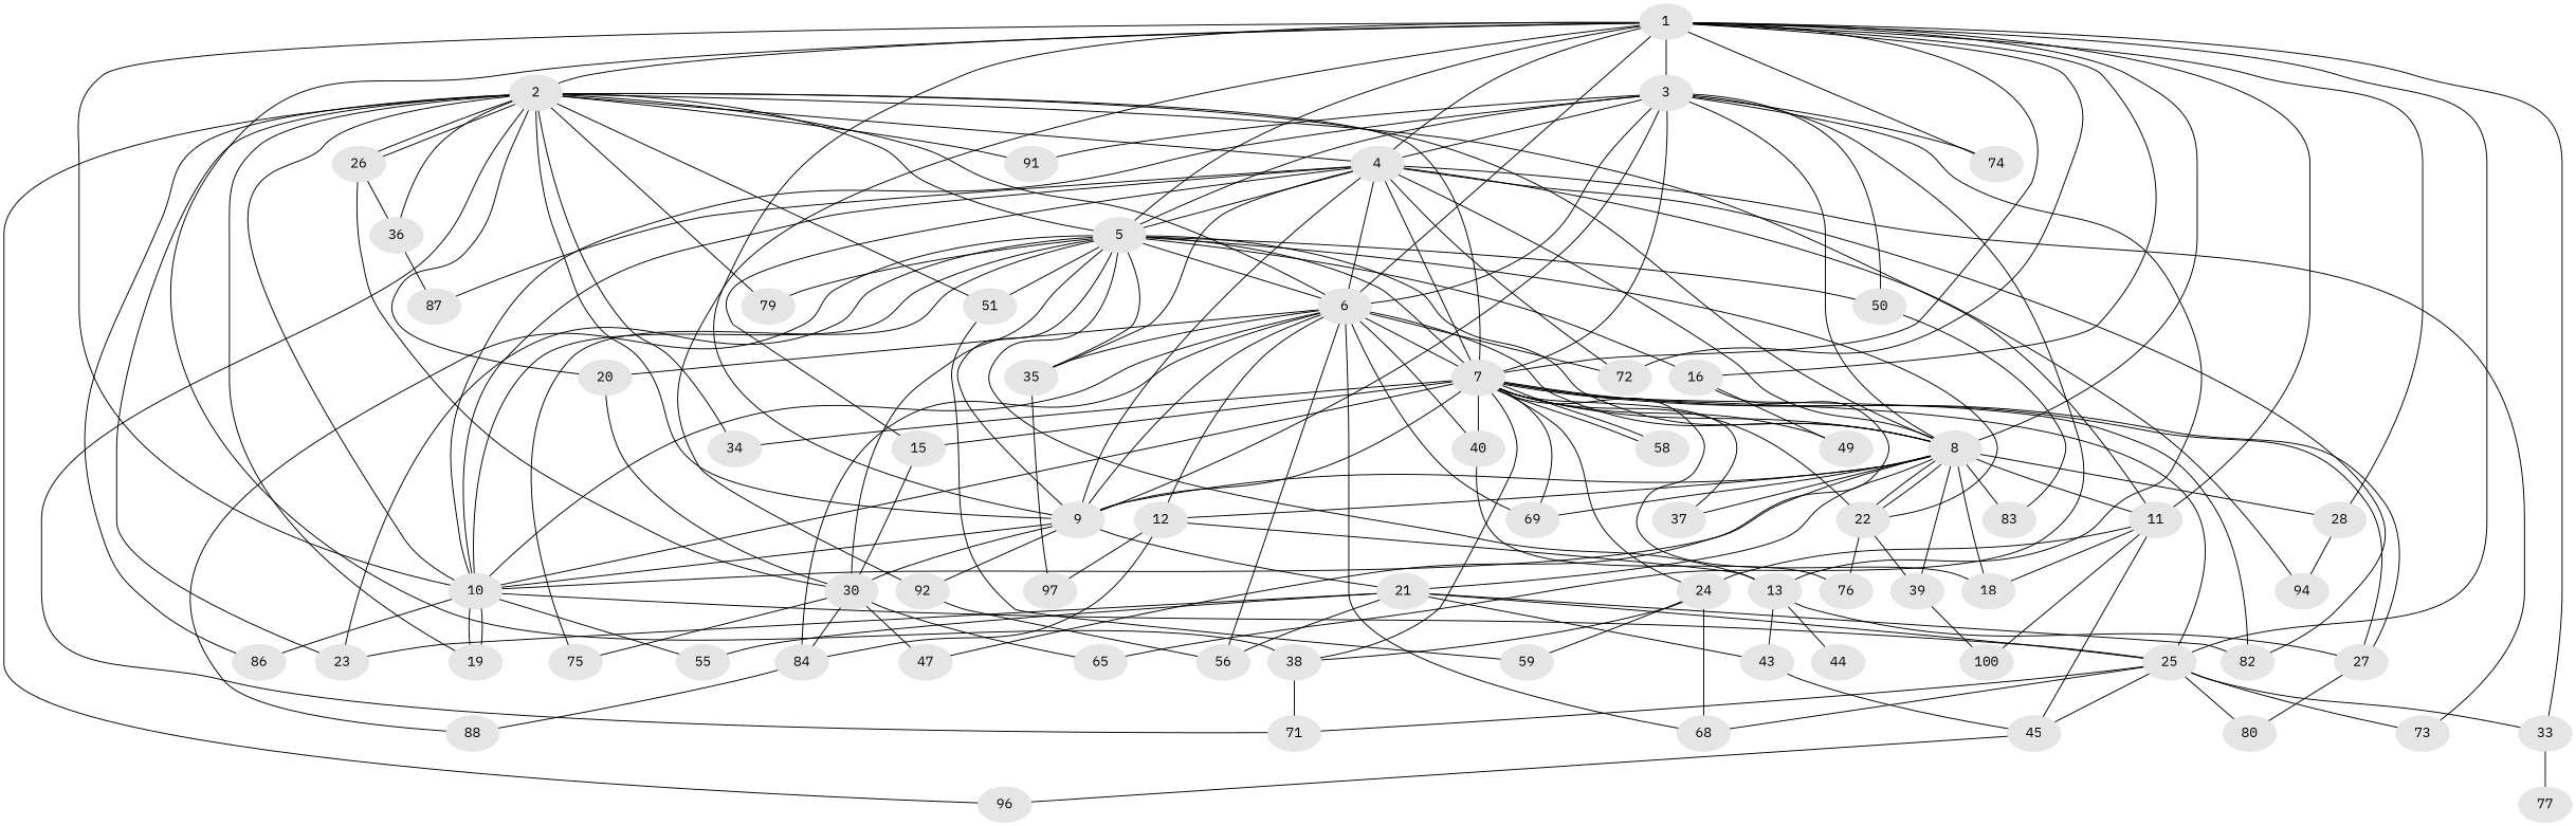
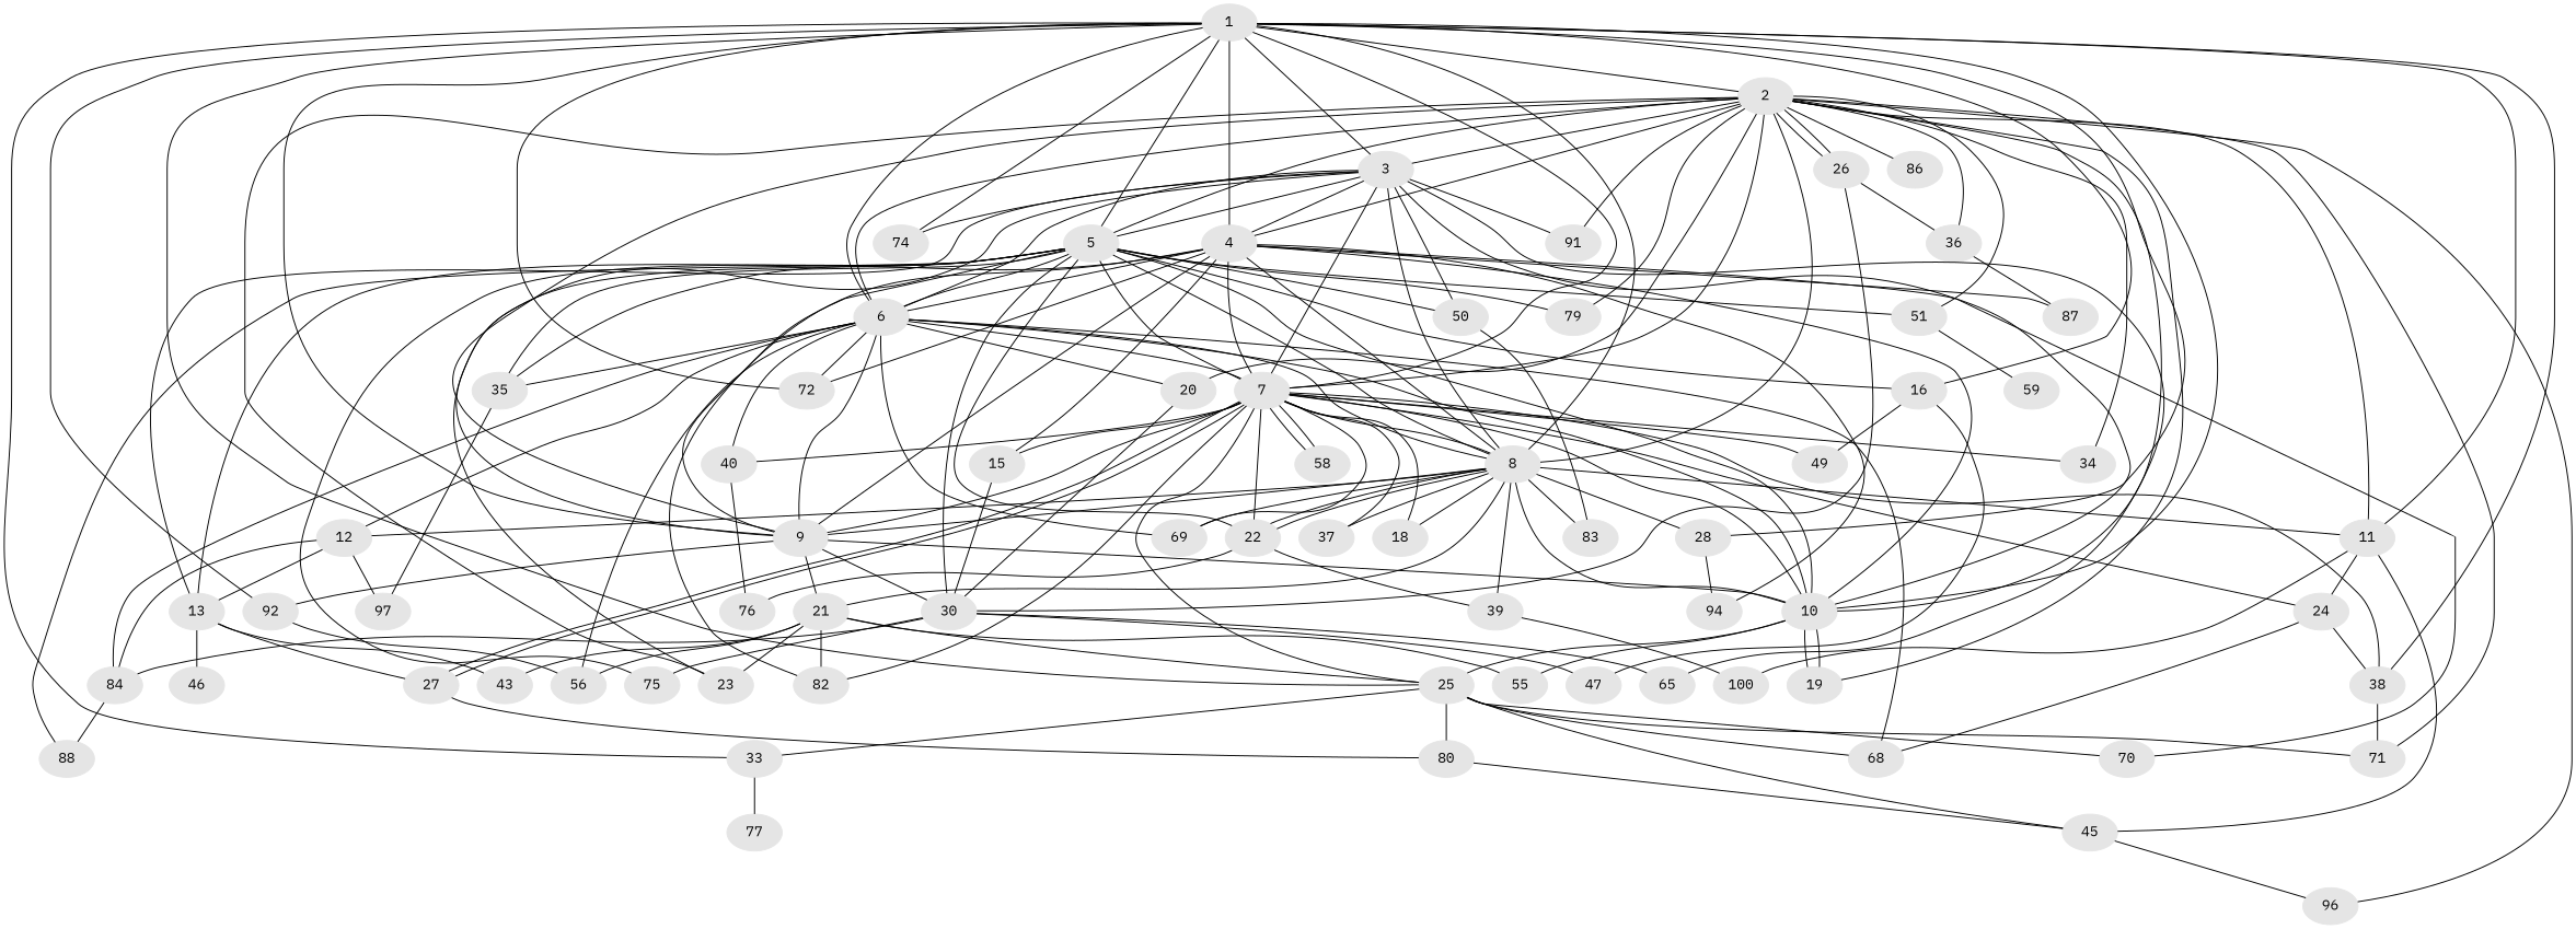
  graph {
    fontname="IBM Plex Mono"
    node [color=gray90 fontname="IBM Plex Mono" style=filled]
    edge [fontname="IBM Plex Mono"]
    1 [super="+60"]
    2 [super="+29"]
    3 [super="+61"]
    4 [super="+32"]
    5 [super="+62"]
    6 [super="+53"]
    7 [super="+48"]
    8 [super="+14"]
    9
    10 [super="+64"]
    11 [super="+98"]
    16
    25 [super="+41"]
    28
    33
    38
    n17 [label=92]
    72 [super="+92"]
    74
    19 [super="+54"]
    20 [super="+67"]
    23 [super="+85"]
    26
    34
    36
    51
    71 [super="+93"]
    79
    86
    91
    96
    13
    50
    65
    15
    35 [super="+52"]
-   70 [label=73]
+   70
    82 [super="+89"]
    87
    94
    22 [super="+66"]
    30 [super="+37"]
    75
    88
    12 [super="+57"]
    40
    56 [super="+81"]
    68 [super="+78"]
    69 [super="+95"]
    84 [super="+99"]
    n51 [label=37]
    18 [super="+31"]
    24 [super="+46"]
    27 [super="+63"]
    49
    58
    21 [super="+73"]
    39
    83
    55
    45 [super="+90"]
    100
    47
    80
    77
    59
    43
-   44
+   44 [label=46]
    97
    76
    1 -- 2
    1 -- 3
    1 -- 4
    1 -- 5
    1 -- 6 [weight=2]
    1 -- 7
    1 -- 8
    1 -- 9
    1 -- 10
    1 -- 11
    1 -- 16
    1 -- 25
    1 -- 28
    1 -- 33
    1 -- 38
    1 -- n17
    1 -- 72
    1 -- 74
+   2 -- 3 [weight=2]
    2 -- 4
    2 -- 5
    2 -- 6
    2 -- 7
    2 -- 8
    2 -- 9
    2 -- 10
    2 -- 11
    2 -- 19
    2 -- 20
    2 -- 23
    2 -- 26
    2 -- 26
    2 -- 34
    2 -- 36
    2 -- 51
    2 -- 71
    2 -- 79
    2 -- 86
    2 -- 91
    2 -- 96
    3 -- 4
    3 -- 5
    3 -- 6
    3 -- 7
    3 -- 8 [weight=2]
    3 -- 9
    3 -- 10
    3 -- 74
    3 -- 91
    3 -- 13
    3 -- 50
    3 -- 65
-   4 -- 5
    4 -- 6
    4 -- 7
    4 -- 8
    4 -- 9
    4 -- 10
    4 -- 72
    4 -- 15
    4 -- 35
    4 -- 70
    4 -- 82
    4 -- 87
    4 -- 94
    5 -- 6 [weight=2]
    5 -- 7
    5 -- 8
    5 -- 9
    5 -- 10
    5 -- 16
    5 -- 23
    5 -- 51
    5 -- 79
    5 -- 13
    5 -- 50
    5 -- 35
    5 -- 22
    5 -- 30
    5 -- 75
    5 -- 88
    6 -- 7
    6 -- 8 [weight=2]
    6 -- 9
    6 -- 10
    6 -- 72
    6 -- 20
    6 -- 35
    6 -- 12
    6 -- 40
    6 -- 56
    6 -- 68
    6 -- 69
    6 -- 84
    7 -- 8
    7 -- 9
    7 -- 10 [weight=2]
    7 -- 25
    7 -- 38
    7 -- 34
    7 -- 15
    7 -- 82
    7 -- 22
    7 -- 40
    7 -- 69
    7 -- n51
    7 -- 18
    7 -- 24
    7 -- 27
    7 -- 27
    7 -- 49
    7 -- 58
    7 -- 58
    8 -- 9
    8 -- 10
    8 -- 11
    8 -- 28
    8 -- 22
    8 -- 22
    8 -- 12
    8 -- 69
    8 -- n51
    8 -- 18
    8 -- 21
    8 -- 39
    8 -- 83
    9 -- 10
    9 -- n17
    9 -- 30
    9 -- 21
    10 -- 25
    10 -- 19
    10 -- 19
-   10 -- 86
    10 -- 55
-   11 -- 18
    11 -- 24
    11 -- 45
    11 -- 100
    16 -- 49
    16 -- 47
    25 -- 33
    25 -- 71
    25 -- 70
    25 -- 68
    25 -- 45
    25 -- 80
    28 -- 94
    33 -- 77
    38 -- 71
    n17 -- 56
    20 -- 30
    26 -- 36
    26 -- 30
    36 -- 87
    51 -- 59
    13 -- 27
    13 -- 43
    13 -- 44
    50 -- 83
    15 -- 30
    35 -- 97
    22 -- 39
    22 -- 76
    30 -- 65
    30 -- 75
    30 -- 84
    30 -- 47
    12 -- 13
    12 -- 84
    12 -- 97
    40 -- 76
    84 -- 88
    24 -- 38
    24 -- 68
-   24 -- 59
    27 -- 80
    21 -- 25
    21 -- 23
    21 -- 82
    21 -- 56
    21 -- 55
    21 -- 43
    39 -- 100
    45 -- 96
-   43 -- 45
+   80 -- 45
  }
